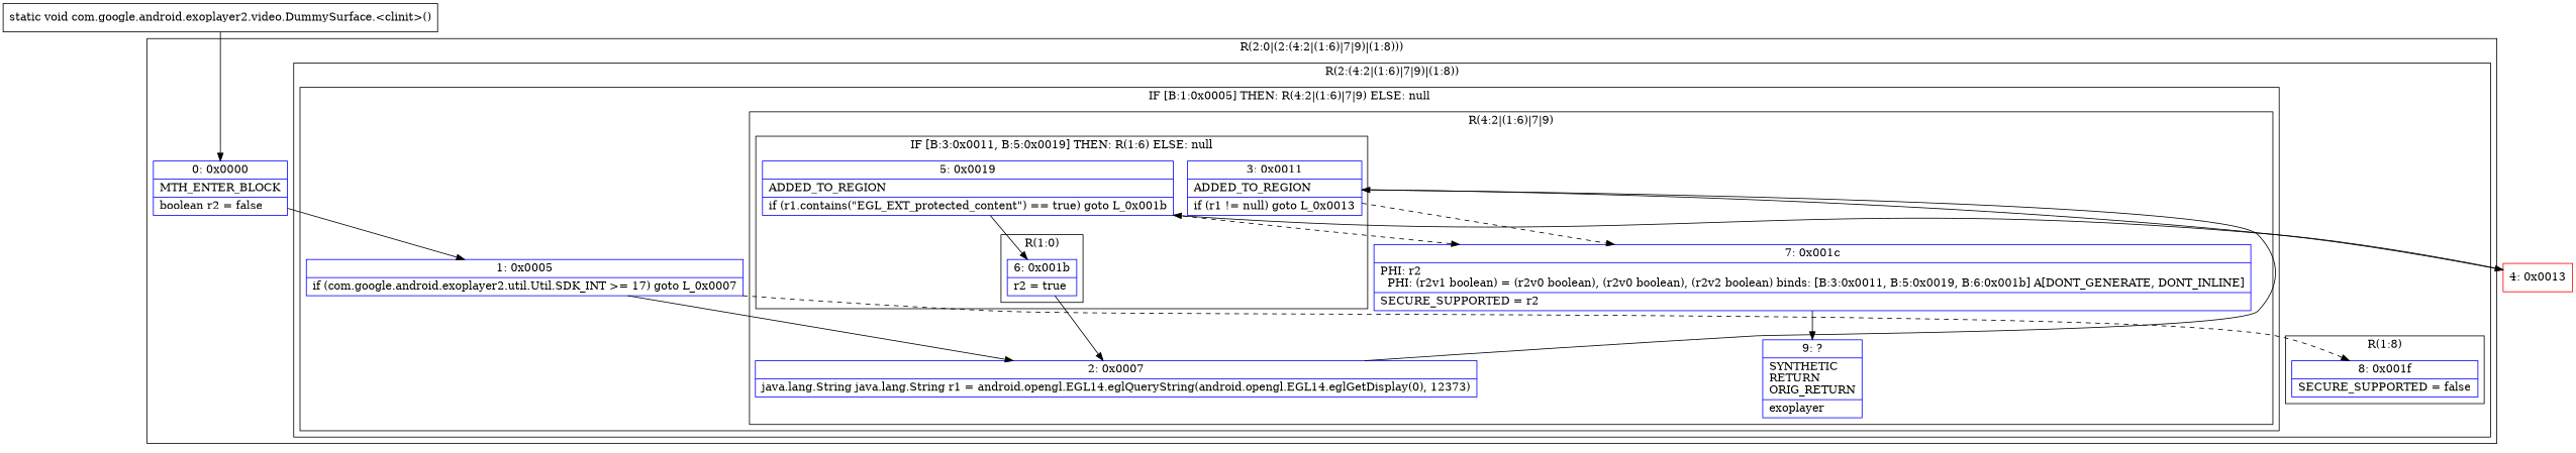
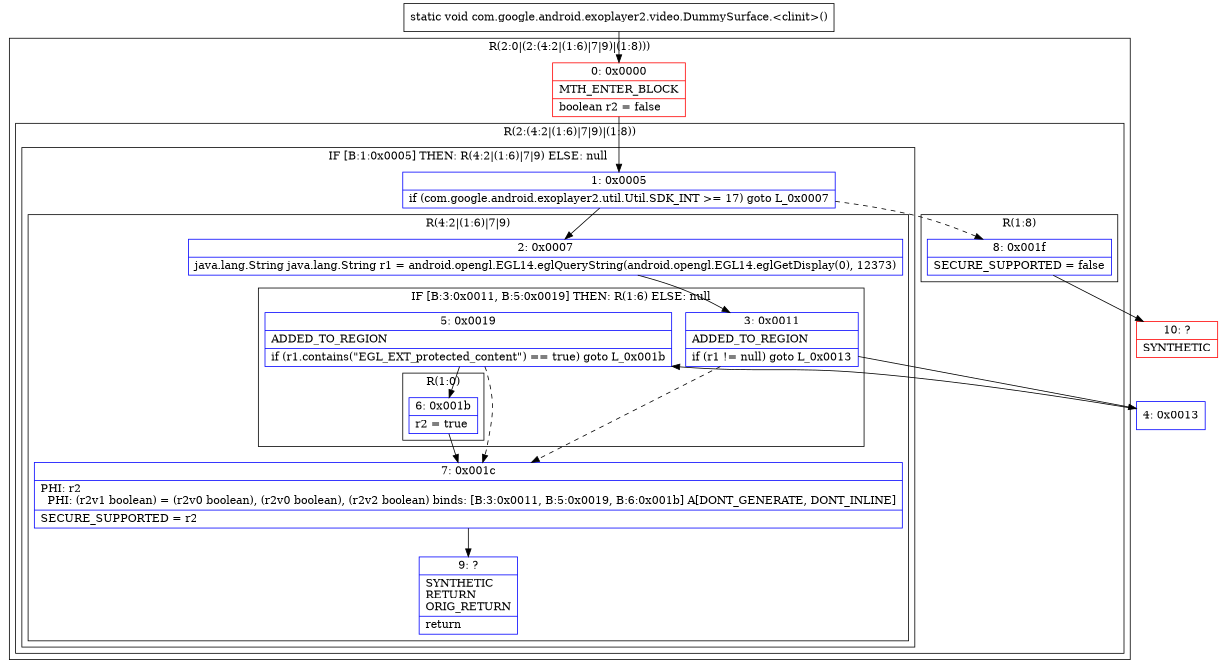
  digraph {
    node [color=blue shape=record]
    n1 [label="{6\:\ 0x001b|r2 = true\l}"]
    n2 [label="{3\:\ 0x0011|ADDED_TO_REGION\l|if (r1 != null) goto L_0x0013\l}"]
    n3 [label="{5\:\ 0x0019|ADDED_TO_REGION\l|if (r1.contains(\"EGL_EXT_protected_content\") == true) goto L_0x001b\l}"]
    n4 [label="{2\:\ 0x0007|java.lang.String java.lang.String r1 = android.opengl.EGL14.eglQueryString(android.opengl.EGL14.eglGetDisplay(0), 12373)\l}"]
    n5 [label="{7\:\ 0x001c|PHI: r2 \l  PHI: (r2v1 boolean) = (r2v0 boolean), (r2v0 boolean), (r2v2 boolean) binds: [B:3:0x0011, B:5:0x0019, B:6:0x001b] A[DONT_GENERATE, DONT_INLINE]\l|SECURE_SUPPORTED = r2\l}"]
-   n6 [label="{9\:\ ?|SYNTHETIC\lRETURN\lORIG_RETURN\l|exoplayer\l}"]
+   n6 [label="{9\:\ ?|SYNTHETIC\lRETURN\lORIG_RETURN\l|return\l}"]
    n7 [label="{1\:\ 0x0005|if (com.google.android.exoplayer2.util.Util.SDK_INT \>= 17) goto L_0x0007\l}"]
    n8 [label="{8\:\ 0x001f|SECURE_SUPPORTED = false\l}"]
-   n9 [label="{0\:\ 0x0000|MTH_ENTER_BLOCK\l|boolean r2 = false\l}"]
-   n10 [color=red label="{4\:\ 0x0013}"]
+   n9 [color=red label="{0\:\ 0x0000|MTH_ENTER_BLOCK\l|boolean r2 = false\l}"]
+   n10 [label="{4\:\ 0x0013}"]
+   n11 [color=red label="{10\:\ ?|SYNTHETIC\l}"]
    n12 [label="{static void com.google.android.exoplayer2.video.DummySurface.\<clinit\>() }" color=""]
    subgraph cluster_1 {
      label="R(2:0|(2:(4:2|(1:6)|7|9)|(1:8)))"
      n9
      subgraph cluster_2 {
        label="R(2:(4:2|(1:6)|7|9)|(1:8))"
        subgraph cluster_3 {
          label="IF [B:1:0x0005] THEN: R(4:2|(1:6)|7|9) ELSE: null"
          n7
          subgraph cluster_4 {
            label="R(4:2|(1:6)|7|9)"
            n4
            n5
            n6
            subgraph cluster_5 {
              label="IF [B:3:0x0011, B:5:0x0019] THEN: R(1:6) ELSE: null"
              n2
              n3
              subgraph cluster_6 {
                label="R(1:0)"
                n1
              }
            }
          }
        }
        subgraph cluster_7 {
          label="R(1:8)"
          n8
        }
      }
    }
-   n1 -> n4
+   n1 -> n5
    n2 -> n5 [style=dashed]
    n2 -> n10
    n3 -> n1
    n3 -> n5 [style=dashed]
    n4 -> n2
    n5 -> n6
    n7 -> n4
    n7 -> n8 [style=dashed]
+   n8 -> n11
    n9 -> n7
    n10 -> n3
    n12 -> n9
  }
